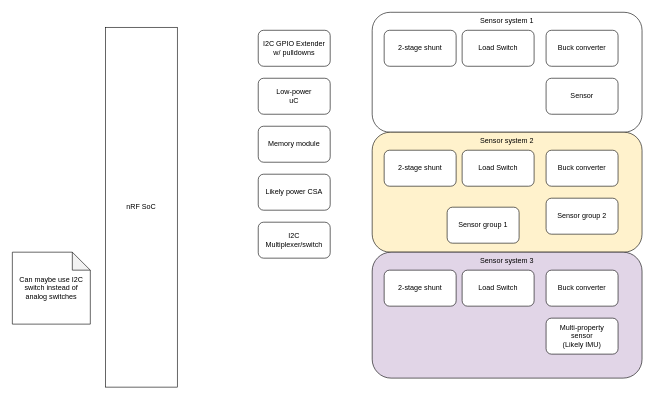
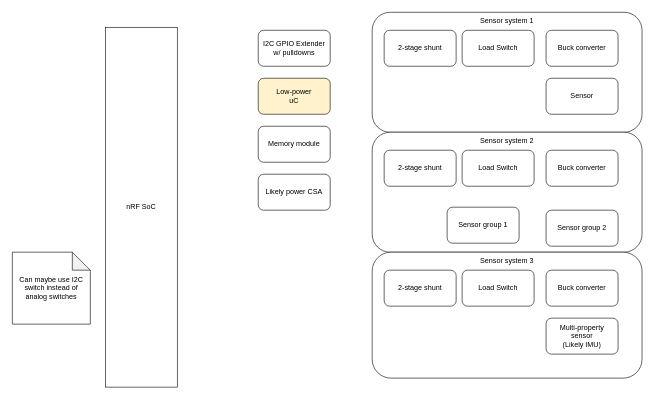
  <mxCell id="0" />
  <mxCell id="1" value="Background" style="" parent="0" />
  <mxCell id="2" value="Sensor system 1" style="rounded=1;whiteSpace=wrap;html=1;verticalAlign=top;" parent="1" vertex="1"><mxGeometry x="620" y="20" width="450" height="200" as="geometry" /></mxCell>
- <mxCell id="3" value="Sensor system 2" style="rounded=1;whiteSpace=wrap;html=1;verticalAlign=top;fillColor=#fff2cc;" parent="1" vertex="1"><mxGeometry x="620" y="220" width="450" height="200" as="geometry" /></mxCell>
- <mxCell id="4" value="Sensor system 3" style="rounded=1;whiteSpace=wrap;html=1;verticalAlign=top;fillColor=#e1d5e7;" parent="1" vertex="1"><mxGeometry x="620" y="420" width="450" height="210" as="geometry" /></mxCell>
+ <mxCell id="3" value="Sensor system 2" style="rounded=1;whiteSpace=wrap;html=1;verticalAlign=top;" parent="1" vertex="1"><mxGeometry x="620" y="220" width="450" height="200" as="geometry" /></mxCell>
+ <mxCell id="4" value="Sensor system 3" style="rounded=1;whiteSpace=wrap;html=1;verticalAlign=top;" parent="1" vertex="1"><mxGeometry x="620" y="420" width="450" height="210" as="geometry" /></mxCell>
  <mxCell id="5" value="Foreground" style="locked=1;" parent="0" />
  <mxCell id="6" value="I2C GPIO Extender&lt;br&gt;w/ pulldowns" style="rounded=1;whiteSpace=wrap;html=1;" parent="5" vertex="1"><mxGeometry x="430" y="50" width="120" height="60" as="geometry" /></mxCell>
  <mxCell id="7" value="Load Switch" style="rounded=1;whiteSpace=wrap;html=1;" parent="5" vertex="1"><mxGeometry x="770" y="50" width="120" height="60" as="geometry" /></mxCell>
  <mxCell id="8" value="Buck converter" style="rounded=1;whiteSpace=wrap;html=1;" parent="5" vertex="1"><mxGeometry x="910" y="50" width="120" height="60" as="geometry" /></mxCell>
  <mxCell id="9" value="2-stage shunt" style="rounded=1;whiteSpace=wrap;html=1;" parent="5" vertex="1"><mxGeometry x="640" y="250" width="120" height="60" as="geometry" /></mxCell>
  <mxCell id="10" value="Load Switch" style="rounded=1;whiteSpace=wrap;html=1;" parent="5" vertex="1"><mxGeometry x="770" y="250" width="120" height="60" as="geometry" /></mxCell>
  <mxCell id="11" value="Buck converter" style="rounded=1;whiteSpace=wrap;html=1;" parent="5" vertex="1"><mxGeometry x="910" y="250" width="120" height="60" as="geometry" /></mxCell>
  <mxCell id="12" value="Sensor group 1" style="rounded=1;whiteSpace=wrap;html=1;" parent="5" vertex="1"><mxGeometry x="745" y="345" width="120" height="60" as="geometry" /></mxCell>
  <mxCell id="13" value="Load Switch" style="rounded=1;whiteSpace=wrap;html=1;" parent="5" vertex="1"><mxGeometry x="770" y="450" width="120" height="60" as="geometry" /></mxCell>
  <mxCell id="14" value="Buck converter" style="rounded=1;whiteSpace=wrap;html=1;" parent="5" vertex="1"><mxGeometry x="910" y="450" width="120" height="60" as="geometry" /></mxCell>
  <mxCell id="15" value="Multi-property &lt;br&gt;sensor&lt;br&gt;(Likely IMU)" style="rounded=1;whiteSpace=wrap;html=1;" parent="5" vertex="1"><mxGeometry x="910" y="530" width="120" height="60" as="geometry" /></mxCell>
  <mxCell id="16" value="nRF SoC" style="rounded=0;whiteSpace=wrap;html=1;" parent="5" vertex="1"><mxGeometry x="175" y="45" width="120" height="600" as="geometry" /></mxCell>
- <mxCell id="17" value="Sensor group 2" style="rounded=1;whiteSpace=wrap;html=1;" parent="5" vertex="1"><mxGeometry x="910" y="330" width="120" height="60" as="geometry" /></mxCell>
+ <mxCell id="17" value="Sensor group 2" style="rounded=1;whiteSpace=wrap;html=1;" parent="5" vertex="1"><mxGeometry x="910" y="350" width="120" height="60" as="geometry" /></mxCell>
  <mxCell id="18" value="Can maybe use I2C switch instead of analog switches" style="shape=note;whiteSpace=wrap;html=1;backgroundOutline=1;darkOpacity=0.05;" parent="5" vertex="1"><mxGeometry x="20" y="420" width="130" height="120" as="geometry" /></mxCell>
- <mxCell id="19" value="Low-power&lt;br&gt;uC" style="rounded=1;whiteSpace=wrap;html=1;" parent="5" vertex="1"><mxGeometry x="430" y="130" width="120" height="60" as="geometry" /></mxCell>
+ <mxCell id="19" value="Low-power&lt;br&gt;uC" style="rounded=1;whiteSpace=wrap;html=1;fillColor=#fff2cc;" parent="5" vertex="1"><mxGeometry x="430" y="130" width="120" height="60" as="geometry" /></mxCell>
  <mxCell id="20" value="Likely power CSA" style="rounded=1;whiteSpace=wrap;html=1;" parent="5" vertex="1"><mxGeometry x="430" y="290" width="120" height="60" as="geometry" /></mxCell>
  <mxCell id="21" value="2-stage shunt" style="rounded=1;whiteSpace=wrap;html=1;" vertex="1" parent="5"><mxGeometry x="640" y="50" width="120" height="60" as="geometry" /></mxCell>
  <mxCell id="22" value="2-stage shunt" style="rounded=1;whiteSpace=wrap;html=1;" vertex="1" parent="5"><mxGeometry x="640" y="450" width="120" height="60" as="geometry" /></mxCell>
  <mxCell id="23" value="Memory module" style="rounded=1;whiteSpace=wrap;html=1;" vertex="1" parent="5"><mxGeometry x="430" y="210" width="120" height="60" as="geometry" /></mxCell>
  <mxCell id="24" value="Sensor" style="rounded=1;whiteSpace=wrap;html=1;" vertex="1" parent="5"><mxGeometry x="910" y="130" width="120" height="60" as="geometry" /></mxCell>
- <mxCell id="25" value="I2C &lt;br&gt;Multiplexer/switch" style="rounded=1;whiteSpace=wrap;html=1;" vertex="1" parent="5"><mxGeometry x="430" y="370" width="120" height="60" as="geometry" /></mxCell>
